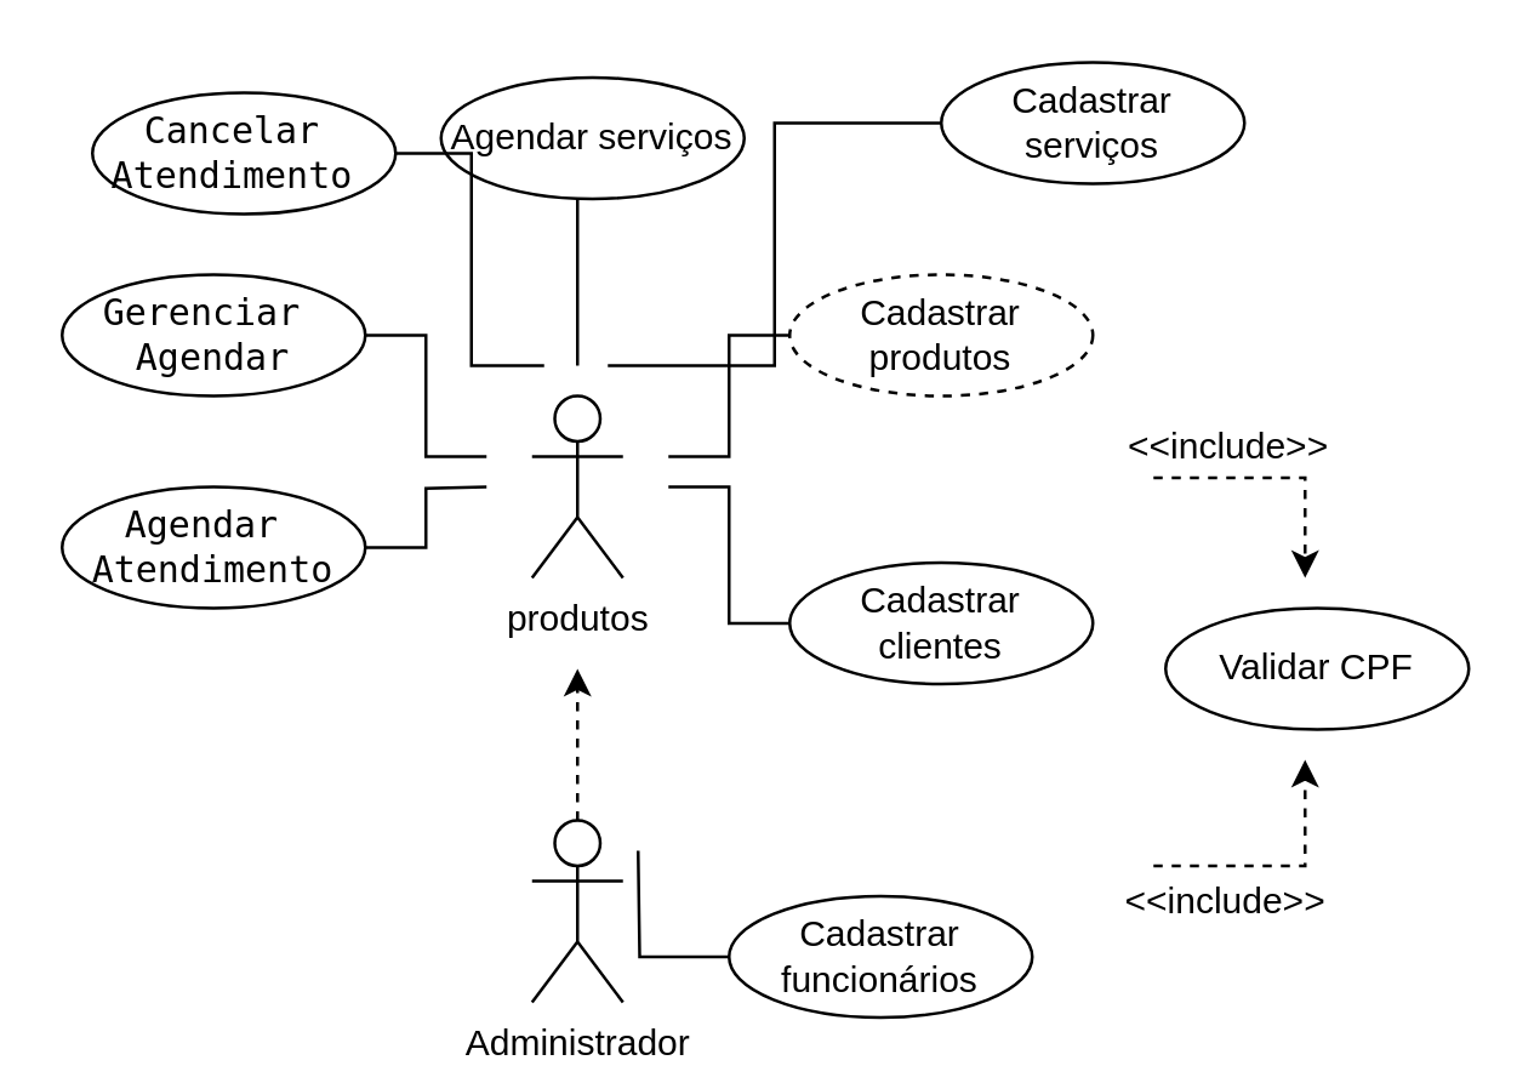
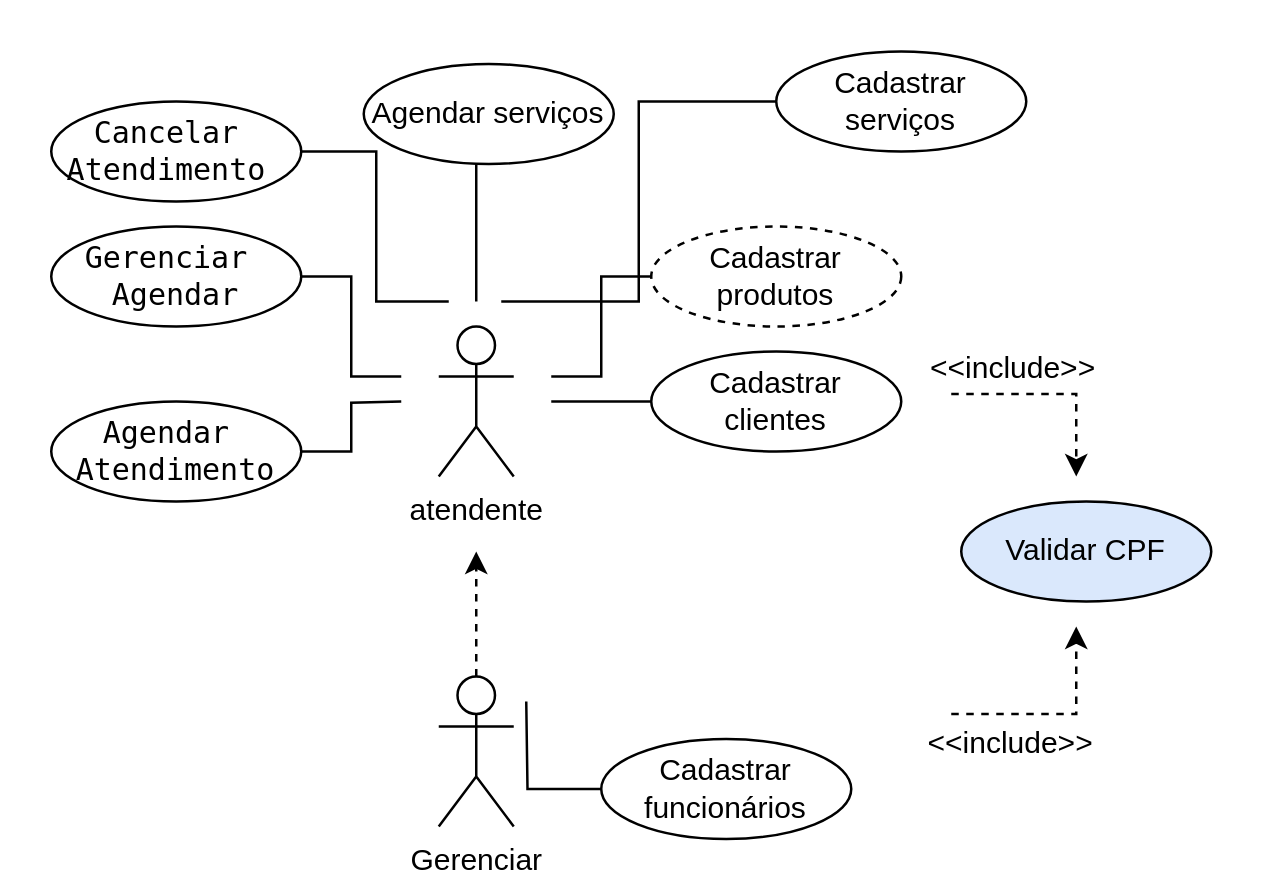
  <mxCell id="0" />
  <mxCell id="1" parent="0" />
  <mxCell id="2" style="edgeStyle=orthogonalEdgeStyle;rounded=0;orthogonalLoop=1;jettySize=auto;html=1;dashed=1;" edge="1" parent="1" source="3"><mxGeometry relative="1" as="geometry"><mxPoint x="190" y="220" as="targetPoint" /></mxGeometry></mxCell>
- <mxCell id="3" value="Administrador" style="shape=umlActor;verticalLabelPosition=bottom;verticalAlign=top;html=1;" vertex="1" parent="1"><mxGeometry x="175" y="270" width="30" height="60" as="geometry" /></mxCell>
+ <mxCell id="3" value="Gerenciar" style="shape=umlActor;verticalLabelPosition=bottom;verticalAlign=top;html=1;" vertex="1" parent="1"><mxGeometry x="175" y="270" width="30" height="60" as="geometry" /></mxCell>
  <mxCell id="4" style="rounded=0;orthogonalLoop=1;jettySize=auto;html=1;endArrow=none;endFill=0;edgeStyle=elbowEdgeStyle;" edge="1" parent="1" source="5"><mxGeometry relative="1" as="geometry"><mxPoint x="220" y="150" as="targetPoint" /></mxGeometry></mxCell>
  <mxCell id="5" value="Cadastrar produtos" style="ellipse;whiteSpace=wrap;html=1;align=center;dashed=1;" vertex="1" parent="1"><mxGeometry x="260" y="90" width="100" height="40" as="geometry" /></mxCell>
  <mxCell id="6" style="rounded=0;orthogonalLoop=1;jettySize=auto;html=1;endArrow=none;endFill=0;edgeStyle=elbowEdgeStyle;" edge="1" parent="1" source="8"><mxGeometry relative="1" as="geometry"><mxPoint x="220" y="160" as="targetPoint" /></mxGeometry></mxCell>
  <mxCell id="7" style="edgeStyle=orthogonalEdgeStyle;rounded=0;orthogonalLoop=1;jettySize=auto;html=1;endArrow=classic;endFill=1;dashed=1;" edge="1" parent="1"><mxGeometry relative="1" as="geometry"><mxPoint x="380" y="157" as="sourcePoint" /><Array as="points"><mxPoint x="430" y="157" /></Array><mxPoint x="430" y="190" as="targetPoint" /></mxGeometry></mxCell>
- <mxCell id="8" value="&lt;div&gt;Cadastrar &lt;br&gt;&lt;/div&gt;&lt;div&gt;clientes&lt;/div&gt;" style="ellipse;whiteSpace=wrap;html=1;align=center;" vertex="1" parent="1"><mxGeometry x="260" y="185" width="100" height="40" as="geometry" /></mxCell>
- <mxCell id="9" value="Validar CPF" style="ellipse;whiteSpace=wrap;html=1;align=center;" vertex="1" parent="1"><mxGeometry x="384" y="200" width="100" height="40" as="geometry" /></mxCell>
+ <mxCell id="8" value="&lt;div&gt;Cadastrar &lt;br&gt;&lt;/div&gt;&lt;div&gt;clientes&lt;/div&gt;" style="ellipse;whiteSpace=wrap;html=1;align=center;" vertex="1" parent="1"><mxGeometry x="260" y="140" width="100" height="40" as="geometry" /></mxCell>
+ <mxCell id="9" value="Validar CPF" style="ellipse;whiteSpace=wrap;html=1;align=center;fillColor=#dae8fc;" vertex="1" parent="1"><mxGeometry x="384" y="200" width="100" height="40" as="geometry" /></mxCell>
  <mxCell id="10" style="edgeStyle=orthogonalEdgeStyle;rounded=0;orthogonalLoop=1;jettySize=auto;html=1;endArrow=none;endFill=0;" edge="1" parent="1" source="12"><mxGeometry relative="1" as="geometry"><mxPoint x="210" y="280" as="targetPoint" /></mxGeometry></mxCell>
  <mxCell id="11" style="edgeStyle=orthogonalEdgeStyle;rounded=0;orthogonalLoop=1;jettySize=auto;html=1;dashed=1;" edge="1" parent="1"><mxGeometry relative="1" as="geometry"><mxPoint x="380" y="285" as="sourcePoint" /><mxPoint x="430" y="250" as="targetPoint" /><Array as="points"><mxPoint x="430" y="285" /></Array></mxGeometry></mxCell>
  <mxCell id="12" value="Cadastrar funcionários" style="ellipse;whiteSpace=wrap;html=1;align=center;" vertex="1" parent="1"><mxGeometry x="240" y="295" width="100" height="40" as="geometry" /></mxCell>
- <mxCell id="13" value="produtos" style="shape=umlActor;verticalLabelPosition=bottom;verticalAlign=top;html=1;" vertex="1" parent="1"><mxGeometry x="175" y="130" width="30" height="60" as="geometry" /></mxCell>
+ <mxCell id="13" value="atendente" style="shape=umlActor;verticalLabelPosition=bottom;verticalAlign=top;html=1;" vertex="1" parent="1"><mxGeometry x="175" y="130" width="30" height="60" as="geometry" /></mxCell>
  <mxCell id="14" style="edgeStyle=elbowEdgeStyle;rounded=0;orthogonalLoop=1;jettySize=auto;html=1;endArrow=none;endFill=0;" edge="1" parent="1" source="15"><mxGeometry relative="1" as="geometry"><mxPoint x="190" y="120" as="targetPoint" /></mxGeometry></mxCell>
  <mxCell id="15" value="Agendar serviços" style="ellipse;whiteSpace=wrap;html=1;align=center;" vertex="1" parent="1"><mxGeometry x="145" y="25" width="100" height="40" as="geometry" /></mxCell>
  <mxCell id="16" style="rounded=0;orthogonalLoop=1;jettySize=auto;html=1;endArrow=none;endFill=0;edgeStyle=elbowEdgeStyle;" edge="1" parent="1" source="17"><mxGeometry relative="1" as="geometry"><mxPoint x="200" y="120" as="targetPoint" /></mxGeometry></mxCell>
  <mxCell id="17" value="Cadastrar serviços" style="ellipse;whiteSpace=wrap;html=1;align=center;" vertex="1" parent="1"><mxGeometry x="310" y="20" width="100" height="40" as="geometry" /></mxCell>
  <mxCell id="18" value="&amp;lt;&amp;lt;include&amp;gt;&amp;gt;" style="text;html=1;strokeColor=none;fillColor=none;spacing=5;spacingTop=-20;whiteSpace=wrap;overflow=hidden;rounded=0;" vertex="1" parent="1"><mxGeometry x="366" y="300" width="86" height="10" as="geometry" /></mxCell>
  <mxCell id="19" value="&amp;lt;&amp;lt;include&amp;gt;&amp;gt;" style="text;html=1;strokeColor=none;fillColor=none;spacing=5;spacingTop=-20;whiteSpace=wrap;overflow=hidden;rounded=0;" vertex="1" parent="1"><mxGeometry x="367" y="150" width="76" height="10" as="geometry" /></mxCell>
  <mxCell id="20" style="rounded=0;orthogonalLoop=1;jettySize=auto;html=1;endArrow=none;endFill=0;edgeStyle=elbowEdgeStyle;" edge="1" parent="1" source="21"><mxGeometry relative="1" as="geometry"><mxPoint x="179" y="120" as="targetPoint" /></mxGeometry></mxCell>
- <mxCell id="21" value="&lt;pre&gt;&lt;code class=&quot;!whitespace-pre hljs language-lua&quot;&gt;Cancelar &lt;br&gt;Atendimento &lt;/code&gt;&lt;/pre&gt;" style="ellipse;whiteSpace=wrap;html=1;align=center;" vertex="1" parent="1"><mxGeometry x="30" y="30" width="100" height="40" as="geometry" /></mxCell>
+ <mxCell id="21" value="&lt;pre&gt;&lt;code class=&quot;!whitespace-pre hljs language-lua&quot;&gt;Cancelar &lt;br&gt;Atendimento &lt;/code&gt;&lt;/pre&gt;" style="ellipse;whiteSpace=wrap;html=1;align=center;" vertex="1" parent="1"><mxGeometry x="20" y="40" width="100" height="40" as="geometry" /></mxCell>
  <mxCell id="22" style="rounded=0;orthogonalLoop=1;jettySize=auto;html=1;endArrow=none;endFill=0;edgeStyle=elbowEdgeStyle;" edge="1" parent="1" source="23"><mxGeometry relative="1" as="geometry"><mxPoint x="160" y="150" as="targetPoint" /></mxGeometry></mxCell>
  <mxCell id="23" value="&lt;pre&gt;&lt;code class=&quot;!whitespace-pre hljs language-lua&quot;&gt;Gerenciar &lt;br&gt;Agendar&lt;/code&gt;&lt;/pre&gt;" style="ellipse;whiteSpace=wrap;html=1;align=center;" vertex="1" parent="1"><mxGeometry x="20" y="90" width="100" height="40" as="geometry" /></mxCell>
  <mxCell id="24" style="edgeStyle=orthogonalEdgeStyle;rounded=0;orthogonalLoop=1;jettySize=auto;html=1;endArrow=none;endFill=0;" edge="1" parent="1" source="25"><mxGeometry relative="1" as="geometry"><mxPoint x="160" y="160" as="targetPoint" /></mxGeometry></mxCell>
  <mxCell id="25" value="&lt;pre&gt;&lt;code class=&quot;!whitespace-pre hljs language-lua&quot;&gt;Agendar &lt;br&gt;Atendimento&lt;/code&gt;&lt;/pre&gt;" style="ellipse;whiteSpace=wrap;html=1;align=center;" vertex="1" parent="1"><mxGeometry x="20" y="160" width="100" height="40" as="geometry" /></mxCell>
